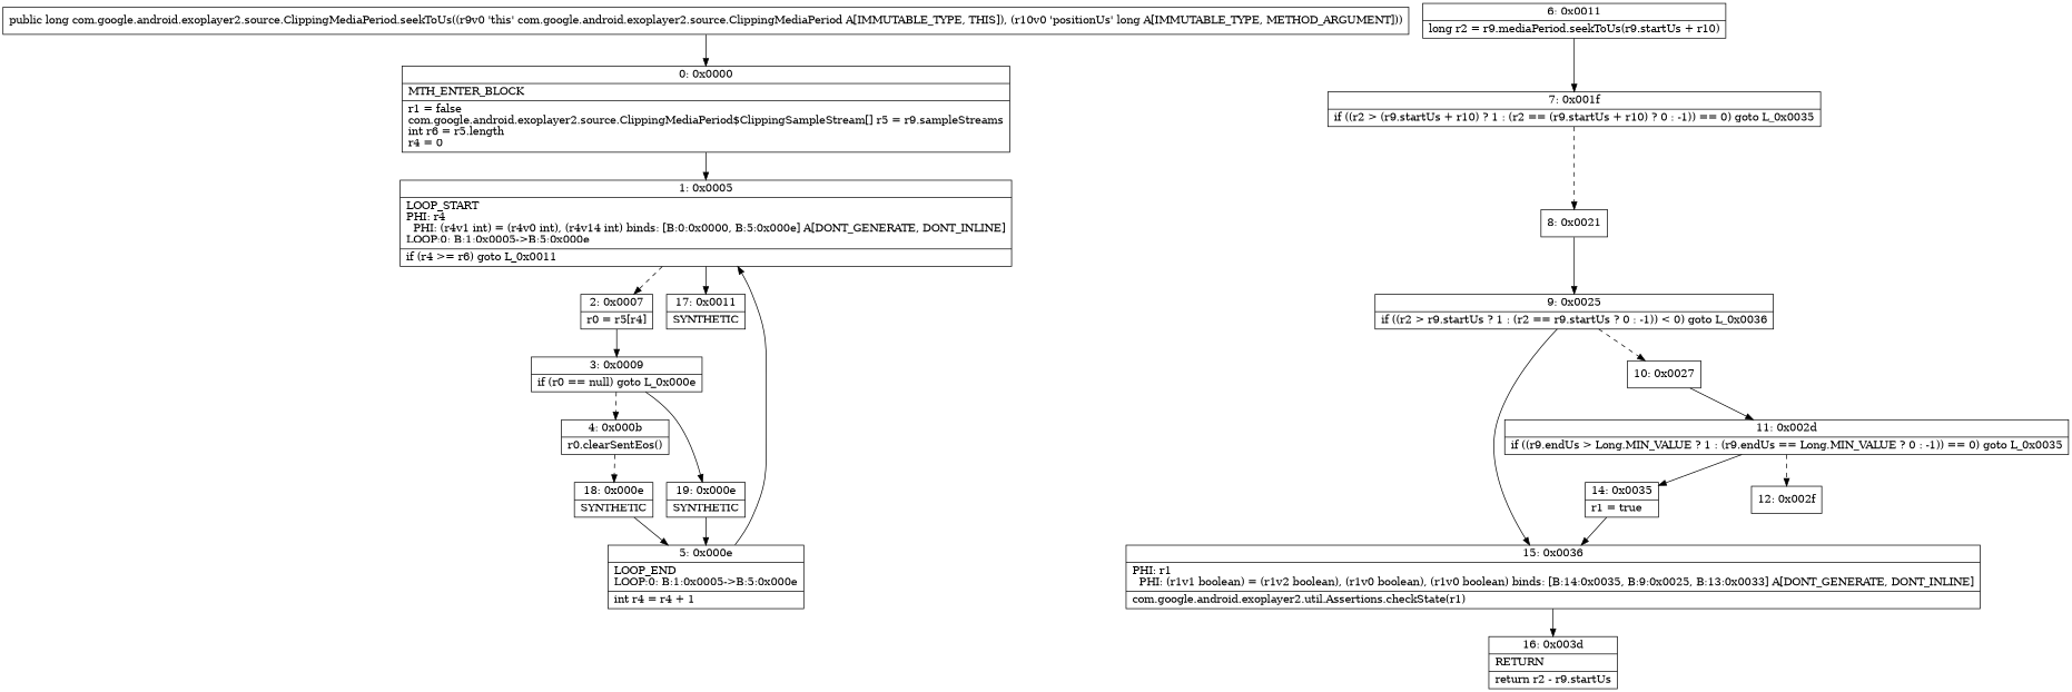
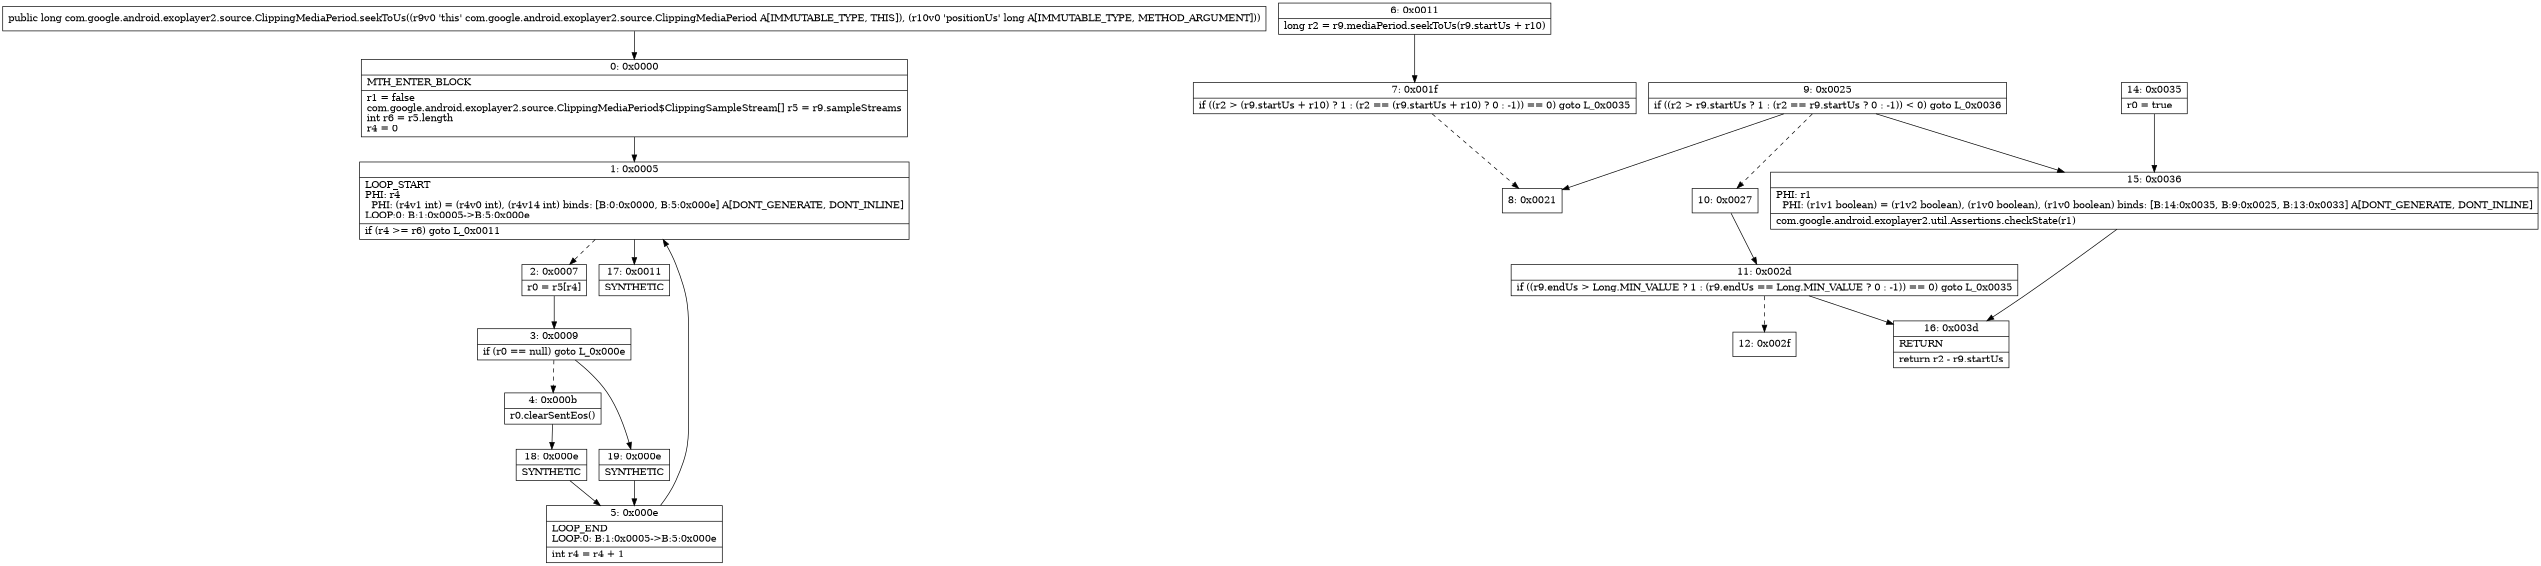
  digraph {
    node [shape=record]
    n1 [label="{0\:\ 0x0000|MTH_ENTER_BLOCK\l|r1 = false\lcom.google.android.exoplayer2.source.ClippingMediaPeriod$ClippingSampleStream[] r5 = r9.sampleStreams\lint r6 = r5.length\lr4 = 0\l}"]
    n2 [label="{1\:\ 0x0005|LOOP_START\lPHI: r4 \l  PHI: (r4v1 int) = (r4v0 int), (r4v14 int) binds: [B:0:0x0000, B:5:0x000e] A[DONT_GENERATE, DONT_INLINE]\lLOOP:0: B:1:0x0005\-\>B:5:0x000e\l|if (r4 \>= r6) goto L_0x0011\l}"]
    n3 [label="{2\:\ 0x0007|r0 = r5[r4]\l}"]
    n4 [label="{17\:\ 0x0011|SYNTHETIC\l}"]
    n5 [label="{3\:\ 0x0009|if (r0 == null) goto L_0x000e\l}"]
    n6 [label="{4\:\ 0x000b|r0.clearSentEos()\l}"]
    n7 [label="{19\:\ 0x000e|SYNTHETIC\l}"]
    n8 [label="{18\:\ 0x000e|SYNTHETIC\l}"]
    n9 [label="{5\:\ 0x000e|LOOP_END\lLOOP:0: B:1:0x0005\-\>B:5:0x000e\l|int r4 = r4 + 1\l}"]
    n10 [label="{6\:\ 0x0011|long r2 = r9.mediaPeriod.seekToUs(r9.startUs + r10)\l}"]
    n11 [label="{7\:\ 0x001f|if ((r2 \> (r9.startUs + r10) ? 1 : (r2 == (r9.startUs + r10) ? 0 : \-1)) == 0) goto L_0x0035\l}"]
    n12 [label="{8\:\ 0x0021}"]
    n13 [label="{9\:\ 0x0025|if ((r2 \> r9.startUs ? 1 : (r2 == r9.startUs ? 0 : \-1)) \< 0) goto L_0x0036\l}"]
-   n14 [label="{14\:\ 0x0035|r1 = true\l}"]
+   n14 [label="{14\:\ 0x0035|r0 = true\l}"]
    n15 [label="{15\:\ 0x0036|PHI: r1 \l  PHI: (r1v1 boolean) = (r1v2 boolean), (r1v0 boolean), (r1v0 boolean) binds: [B:14:0x0035, B:9:0x0025, B:13:0x0033] A[DONT_GENERATE, DONT_INLINE]\l|com.google.android.exoplayer2.util.Assertions.checkState(r1)\l}"]
    n16 [label="{10\:\ 0x0027}"]
    n17 [label="{11\:\ 0x002d|if ((r9.endUs \> Long.MIN_VALUE ? 1 : (r9.endUs == Long.MIN_VALUE ? 0 : \-1)) == 0) goto L_0x0035\l}"]
    n18 [label="{16\:\ 0x003d|RETURN\l|return r2 \- r9.startUs\l}"]
    n19 [label="{12\:\ 0x002f}"]
    n20 [label="{public long com.google.android.exoplayer2.source.ClippingMediaPeriod.seekToUs((r9v0 'this' com.google.android.exoplayer2.source.ClippingMediaPeriod A[IMMUTABLE_TYPE, THIS]), (r10v0 'positionUs' long A[IMMUTABLE_TYPE, METHOD_ARGUMENT])) }"]
    n1 -> n2
    n2 -> n3 [style=dashed]
    n2 -> n4
    n3 -> n5
    n5 -> n6 [style=dashed]
    n5 -> n7
-   n6 -> n8 [style=dashed]
+   n6 -> n8
    n7 -> n9
    n8 -> n9
    n9 -> n2
    n10 -> n11
    n11 -> n12 [style=dashed]
-   n12 -> n13
+   n13 -> n12
    n13 -> n15
    n13 -> n16 [style=dashed]
    n14 -> n15
    n15 -> n18
    n16 -> n17
-   n17 -> n14
+   n17 -> n18
    n17 -> n19 [style=dashed]
    n20 -> n1
  }
